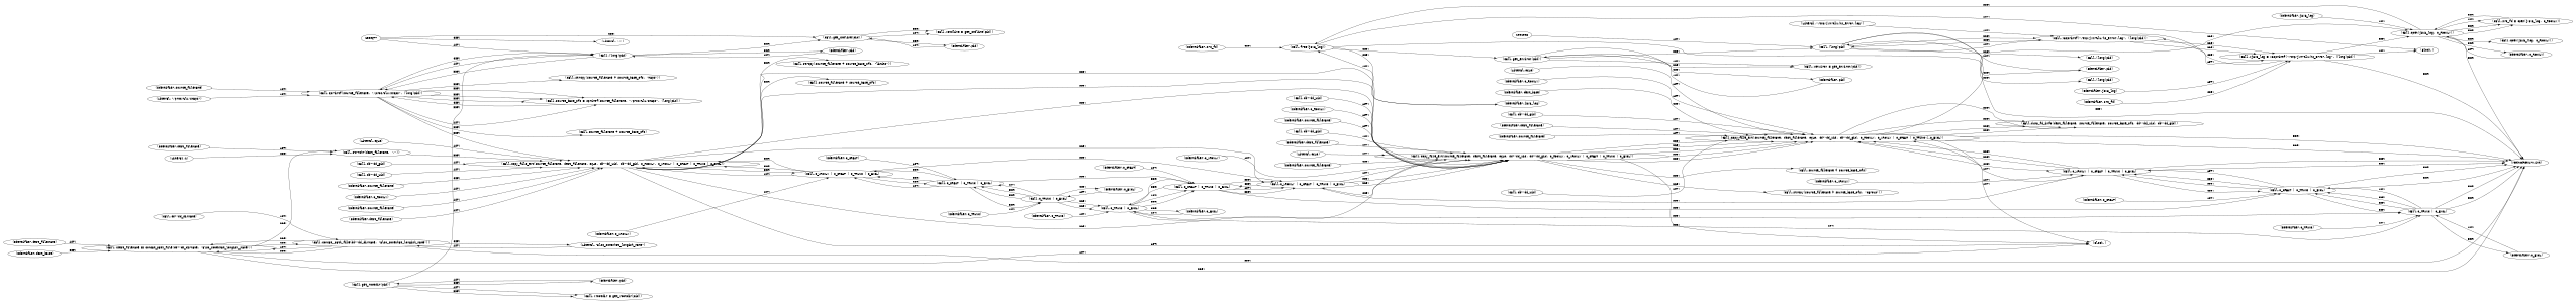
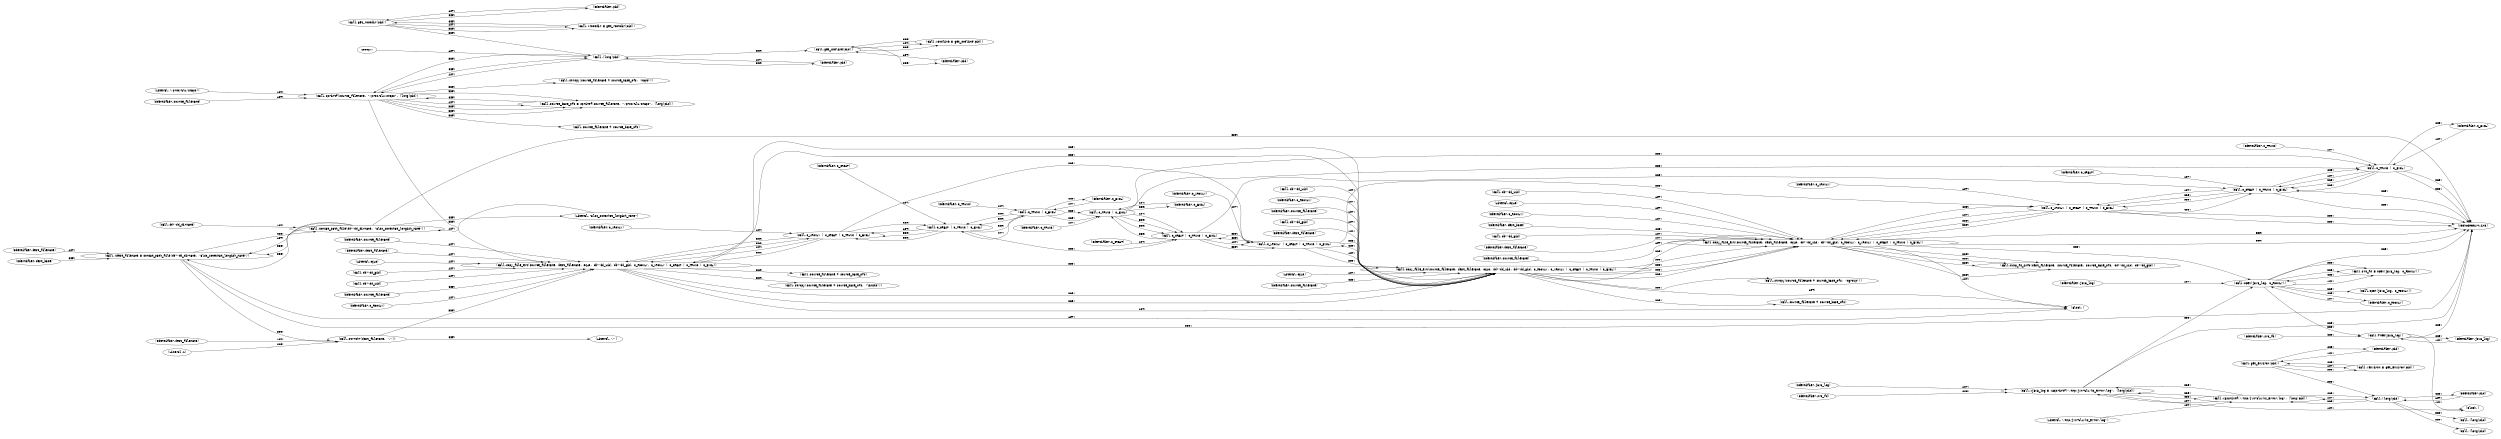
  digraph {
    fontname="DejaVu Sans Mono"
    rankdir=LR
    node [fontname="DejaVu Sans Mono"]
    edge [fontname="DejaVu Sans Mono"]
    n1 [label="(Call,free(java_log))"]
    n2 [label="(Block,)"]
    n3 [label="(Identifier,java_log)"]
    n4 [label="(MethodReturn,int)"]
    n5 [label="(Call,open(java_log, O_RDONLY))"]
    n6 [label="(Call,src_fd = open(java_log, O_RDONLY))"]
    n7 [label="(Call,open(java_log, O_RDONLY))"]
    n8 [label="(Identifier,O_RDONLY)"]
    n9 [label="(Call,*java_log = xasprintf(\"/tmp/jvm-%lu/hs_error.log\", (long)pid))"]
    n10 [label="(Call,xasprintf(\"/tmp/jvm-%lu/hs_error.log\", (long)pid))"]
    n11 [label="(Call,(long)pid)"]
    n12 [label="(Call,(long)pid)"]
    n13 [label="(Call,(long)pid)"]
    n14 [label="(Identifier,pid)"]
    n15 [label="(Call,get_environ(pid))"]
    n16 [label="(Identifier,pid)"]
    n17 [label="(Call,*environ = get_environ(pid))"]
    n18 [label="(Call,get_cmdline(pid))"]
    n19 [label="(Call,*cmdline = get_cmdline(pid))"]
    n20 [label="(Identifier,pid)"]
    n21 [label="(Call,(long)pid)"]
    n22 [label="(Call,sprintf(source_filename, \"/proc/%lu/smaps\", (long)pid))"]
    n23 [label="(Identifier,pid)"]
    n24 [label="(Call,copy_file_ext(source_filename, dest_filename, 0640, dd->dd_uid, dd->dd_gid, O_RDONLY, O_WRONLY | O_CREAT | O_TRUNC | O_EXCL))"]
    n25 [label="(Call,strcpy(source_filename + source_base_ofs, \"maps\"))"]
    n26 [label="(Call,source_base_ofs = sprintf(source_filename, \"/proc/%lu/smaps\", (long)pid))"]
    n27 [label="(Call,source_filename + source_base_ofs)"]
    n28 [label="(Call,get_rootdir(pid))"]
    n29 [label="(Identifier,pid)"]
    n30 [label="(Call,*rootdir = get_rootdir(pid))"]
    n31 [label="(Call,copy_file_ext(source_filename, dest_filename, 0640, dd->dd_uid, dd->dd_gid, O_RDONLY, O_WRONLY | O_CREAT | O_TRUNC | O_EXCL))"]
    n32 [label="(Call,O_WRONLY | O_CREAT | O_TRUNC | O_EXCL)"]
    n33 [label="(Call,dump_fd_info(dest_filename, source_filename, source_base_ofs, dd->dd_uid, dd->dd_gid))"]
    n34 [label="(Block,)"]
    n35 [label="(Call,O_CREAT | O_TRUNC | O_EXCL)"]
    n36 [label="(Call,copy_file_ext(source_filename, dest_filename, 0640, dd->dd_uid, dd->dd_gid, O_RDONLY, O_WRONLY | O_CREAT | O_TRUNC | O_EXCL))"]
    n37 [label="(Call,O_WRONLY | O_CREAT | O_TRUNC | O_EXCL)"]
    n38 [label="(Call,source_filename + source_base_ofs)"]
    n39 [label="(Call,strcpy(source_filename + source_base_ofs, \"cgroup\"))"]
    n40 [label="(Call,O_CREAT | O_TRUNC | O_EXCL)"]
    n41 [label="(Call,O_WRONLY | O_CREAT | O_TRUNC | O_EXCL)"]
    n42 [label="(Call,source_filename + source_base_ofs)"]
    n43 [label="(Call,strcpy(source_filename + source_base_ofs, \"limits\"))"]
    n44 [label="(Call,O_CREAT | O_TRUNC | O_EXCL)"]
    n45 [label="(Call,strrchr(dest_filename, '/'))"]
    n46 [label="(Literal,'/')"]
    n47 [label="(Call,*dest_filename = concat_path_file(dd->dd_dirname, \"also_somewhat_longish_name\"))"]
    n48 [label="(Call,concat_path_file(dd->dd_dirname, \"also_somewhat_longish_name\"))"]
    n49 [label="(Literal,\"also_somewhat_longish_name\")"]
    n50 [label="(Call,O_TRUNC | O_EXCL)"]
    n51 [label="(Call,O_TRUNC | O_EXCL)"]
    n52 [label="(Identifier,O_EXCL)"]
    n53 [label="(Call,O_TRUNC | O_EXCL)"]
    n54 [label="(Identifier,O_EXCL)"]
    n55 [label="(Identifier,O_EXCL)"]
    n56 [label="(Call,dd->dd_gid)"]
    n57 [label="(Identifier,java_log)"]
    n58 [label="(Call,dd->dd_gid)"]
    n59 [label="(Identifier,source_filename)"]
    n60 [label="(Identifier,dest_filename)"]
    n61 [label="(Identifier,java_log)"]
    n62 [label="(Call,dd->dd_uid)"]
    n63 [label="(Identifier,source_filename)"]
    n64 [label="(Call,dd->dd_uid)"]
    n65 [label="(Literal,\"/proc/%lu/smaps\")"]
    n66 [label="(Call,dd->dd_dirname)"]
    n67 [label="(Identifier,source_filename)"]
    n68 [label="(Identifier,O_WRONLY)"]
    n69 [label="(Identifier,O_RDONLY)"]
    n70 [label="(Identifier,dest_filename)"]
    n71 [label="(Identifier,src_fd)"]
    n72 [label="(Identifier,O_CREAT)"]
    n73 [label="(Identifier,O_RDONLY)"]
    n74 [label="(Identifier,O_TRUNC)"]
    n75 [label="(Identifier,O_TRUNC)"]
    n76 [label="(Call,dd->dd_uid)"]
    n77 [label="(Identifier,O_CREAT)"]
    n78 [label="(Identifier,O_CREAT)"]
    n79 [label="(Literal,0640)"]
    n80 [label="(Literal,1)"]
    n81 [label="(Identifier,O_WRONLY)"]
    n82 [label="(Identifier,source_filename)"]
    n83 [label="(Literal,\"/tmp/jvm-%lu/hs_error.log\")"]
    n84 [label="(Identifier,O_RDONLY)"]
    n85 [label="(Identifier,dest_base)"]
    n86 [label="(Identifier,source_filename)"]
    n87 [label="(Call,dd->dd_gid)"]
    n88 [label="(Identifier,dest_filename)"]
    n89 [label="(Identifier,O_TRUNC)"]
    n90 [label="(Identifier,dest_filename)"]
    n91 [label="(Identifier,dest_filename)"]
    n92 [label="(Identifier,src_fd)"]
    n93 [label="(Identifier,O_WRONLY)"]
    n94 [label="(Literal,0640)"]
    n95 [label="(Literal,0640)"]
    n96 [label="(Identifier,dest_base)"]
    n97 [label="(Identifier,source_filename)"]
-   1001003
    1000677
    n1 -> n2 [label="AST: "]
    n1 -> n3 [label="CFG: "]
    n1 -> n4 [label="CFG: "]
    n3 -> n1 [label="AST: "]
    n5 -> n1 [label="DDG: "]
    n5 -> n4 [label="DDG: "]
    n5 -> n6 [label="AST: "]
    n5 -> n6 [label="DDG: "]
    n5 -> n6 [label="DDG: "]
    n5 -> n7 [label="DDG: "]
    n5 -> n8 [label="CFG: "]
    n6 -> n5 [label="CFG: "]
    n8 -> n5 [label="AST: "]
    n9 -> n2 [label="AST: "]
    n9 -> n4 [label="DDG: "]
    n9 -> n5 [label="DDG: "]
    n9 -> n10 [label="CFG: "]
    n10 -> n9 [label="AST: "]
    n10 -> n9 [label="DDG: "]
    n10 -> n9 [label="DDG: "]
    n10 -> n11 [label="CFG: "]
    n11 -> n10 [label="AST: "]
    n11 -> n10 [label="DDG: "]
    n11 -> n12 [label="DDG: "]
    n11 -> n13 [label="DDG: "]
    n11 -> n14 [label="CFG: "]
    n14 -> n11 [label="AST: "]
    n15 -> n11 [label="DDG: "]
    n15 -> n16 [label="CFG: "]
    n15 -> n17 [label="AST: "]
    n15 -> n17 [label="DDG: "]
    n16 -> n15 [label="AST: "]
-   n1 -> n15 [label="CFG: "]
+   n17 -> n15 [label="CFG: "]
    n18 -> n19 [label="AST: "]
    n18 -> n19 [label="DDG: "]
    n18 -> n20 [label="CFG: "]
-   1000677 -> n18 [label="CFG: "]
+   n19 -> n18 [label="CFG: "]
    n20 -> n18 [label="AST: "]
    n21 -> n18 [label="DDG: "]
    n21 -> n22 [label="AST: "]
    n21 -> n22 [label="DDG: "]
    n21 -> n23 [label="CFG: "]
    n22 -> n21 [label="CFG: "]
    n22 -> n24 [label="DDG: "]
    n22 -> n25 [label="DDG: "]
    n22 -> n26 [label="AST: "]
    n22 -> n26 [label="DDG: "]
    n22 -> n26 [label="DDG: "]
    n22 -> n26 [label="DDG: "]
    n22 -> n27 [label="DDG: "]
    n23 -> n21 [label="AST: "]
    n24 -> n34 [label="AST: "]
    n24 -> n36 [label="DDG: "]
    n24 -> n36 [label="DDG: "]
    n24 -> n36 [label="DDG: "]
    n24 -> n36 [label="DDG: "]
    n24 -> n36 [label="DDG: "]
    n24 -> n41 [label="CFG: "]
    n24 -> n42 [label="DDG: "]
    n24 -> n43 [label="DDG: "]
    n26 -> n22 [label="CFG: "]
    n28 -> n21 [label="DDG: "]
    n28 -> n29 [label="CFG: "]
    n28 -> n30 [label="AST: "]
    n28 -> n30 [label="DDG: "]
    n29 -> n28 [label="AST: "]
+   n30 -> n28 [label="CFG: "]
    n31 -> n4 [label="DDG: "]
    n31 -> n4 [label="DDG: "]
    n31 -> n5 [label="DDG: "]
    n31 -> n32 [label="CFG: "]
    n31 -> n33 [label="DDG: "]
    n31 -> n33 [label="DDG: "]
    n31 -> n33 [label="DDG: "]
    n31 -> n33 [label="DDG: "]
    n31 -> n34 [label="AST: "]
    n32 -> n4 [label="DDG: "]
    n32 -> n4 [label="DDG: "]
    n32 -> n31 [label="AST: "]
    n32 -> n31 [label="DDG: "]
    n32 -> n31 [label="DDG: "]
    n32 -> n35 [label="CFG: "]
    n35 -> n4 [label="DDG: "]
    n35 -> n4 [label="DDG: "]
    n35 -> n32 [label="AST: "]
    n35 -> n32 [label="DDG: "]
    n35 -> n32 [label="DDG: "]
    n35 -> n53 [label="CFG: "]
    n36 -> n31 [label="DDG: "]
    n36 -> n31 [label="DDG: "]
    n36 -> n31 [label="DDG: "]
    n36 -> n31 [label="DDG: "]
    n36 -> n31 [label="DDG: "]
    n36 -> n34 [label="AST: "]
    n36 -> n37 [label="CFG: "]
    n36 -> n38 [label="DDG: "]
    n36 -> n39 [label="DDG: "]
    n37 -> n32 [label="DDG: "]
    n37 -> n36 [label="AST: "]
    n37 -> n36 [label="DDG: "]
    n37 -> n36 [label="DDG: "]
    n37 -> n40 [label="CFG: "]
    n40 -> n35 [label="DDG: "]
    n40 -> n37 [label="AST: "]
    n40 -> n37 [label="DDG: "]
    n40 -> n37 [label="DDG: "]
    n40 -> n51 [label="CFG: "]
    n41 -> n24 [label="AST: "]
    n41 -> n24 [label="DDG: "]
    n41 -> n24 [label="DDG: "]
    n41 -> n37 [label="DDG: "]
    n41 -> n44 [label="CFG: "]
    n44 -> n40 [label="DDG: "]
    n44 -> n41 [label="AST: "]
    n44 -> n41 [label="DDG: "]
    n44 -> n41 [label="DDG: "]
    n44 -> n50 [label="CFG: "]
    n45 -> n24 [label="DDG: "]
-   1000677 -> n46 [label="CFG: "]
+   n45 -> n46 [label="CFG: "]
    n47 -> n4 [label="DDG: "]
    n47 -> n34 [label="AST: "]
    n47 -> n45 [label="DDG: "]
    n47 -> n48 [label="CFG: "]
    n48 -> n4 [label="DDG: "]
    n48 -> n47 [label="AST: "]
    n48 -> n47 [label="DDG: "]
    n48 -> n47 [label="DDG: "]
    n48 -> n49 [label="CFG: "]
    n49 -> n48 [label="AST: "]
    n50 -> n44 [label="AST: "]
    n50 -> n44 [label="DDG: "]
    n50 -> n44 [label="DDG: "]
    n50 -> n51 [label="DDG: "]
    n50 -> n51 [label="DDG: "]
    n50 -> n52 [label="CFG: "]
    n51 -> n40 [label="AST: "]
    n51 -> n40 [label="DDG: "]
    n51 -> n40 [label="DDG: "]
    n51 -> n53 [label="DDG: "]
    n51 -> n53 [label="DDG: "]
    n51 -> n54 [label="CFG: "]
    n52 -> n50 [label="AST: "]
    n53 -> n4 [label="DDG: "]
    n53 -> n4 [label="DDG: "]
    n53 -> n35 [label="AST: "]
    n53 -> n35 [label="DDG: "]
    n53 -> n35 [label="DDG: "]
    n53 -> n55 [label="CFG: "]
    n54 -> n51 [label="AST: "]
    n55 -> n53 [label="AST: "]
    n56 -> n24 [label="AST: "]
    n57 -> n5 [label="AST: "]
    n58 -> n31 [label="AST: "]
    n59 -> n22 [label="AST: "]
    n60 -> n31 [label="AST: "]
    n61 -> n9 [label="AST: "]
    n62 -> n24 [label="AST: "]
    n63 -> n24 [label="CFG: "]
    n64 -> n36 [label="AST: "]
    n65 -> n22 [label="AST: "]
    n66 -> n48 [label="AST: "]
    n67 -> n31 [label="AST: "]
    n68 -> n41 [label="AST: "]
    n69 -> n24 [label="AST: "]
    n70 -> n45 [label="AST: "]
    n71 -> n9 [label="CFG: "]
    n72 -> n35 [label="AST: "]
    n73 -> n36 [label="AST: "]
    n74 -> n51 [label="AST: "]
    n75 -> n50 [label="AST: "]
    n76 -> n31 [label="AST: "]
    n77 -> n40 [label="AST: "]
    n78 -> n44 [label="AST: "]
    n79 -> n31 [label="AST: "]
    n80 -> n45 [label="CFG: "]
    n81 -> n32 [label="AST: "]
    n82 -> n36 [label="AST: "]
    n83 -> n10 [label="AST: "]
    n84 -> n31 [label="AST: "]
    n85 -> n31 [label="CFG: "]
    n86 -> n24 [label="AST: "]
    n87 -> n36 [label="AST: "]
    n88 -> n47 [label="AST: "]
    n89 -> n53 [label="AST: "]
    n90 -> n36 [label="AST: "]
    n91 -> n24 [label="AST: "]
    n92 -> n1 [label="CFG: "]
    n93 -> n37 [label="AST: "]
    n94 -> n24 [label="AST: "]
    n95 -> n36 [label="AST: "]
    n96 -> n47 [label="CFG: "]
    n97 -> n36 [label="CFG: "]
-   1001003 -> n11 [label="AST: "]
    1000677 -> n21 [label="AST: "]
  }
